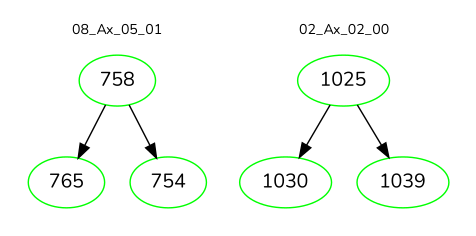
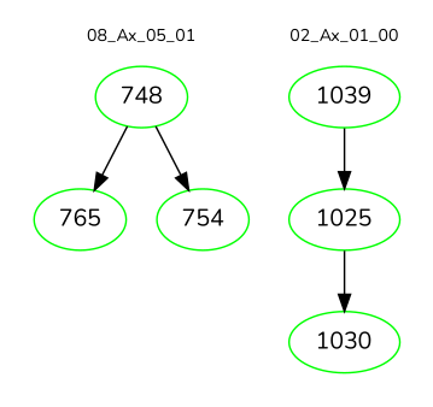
  digraph {
    fontname=Nunito
    node [color=green fontname=Nunito]
    edge [color=black fontname=Nunito]
-   n1 [label=758]
+   n1 [label=748]
    n2 [label=765]
    n3 [label=754]
    n4 [label=1025]
    n5 [label=1030]
    n6 [label=1039]
    subgraph cluster_1 {
      color=white
      fontsize=10
      label="08_Ax_05_01"
      n1
      n2
      n3
    }
    subgraph cluster_2 {
      color=white
      fontsize=10
-     label="02_Ax_02_00"
+     label="02_Ax_01_00"
      n4
      n5
      n6
    }
    n1 -> n2
    n1 -> n3
    n4 -> n5
-   n4 -> n6
+   n6 -> n4
  }
